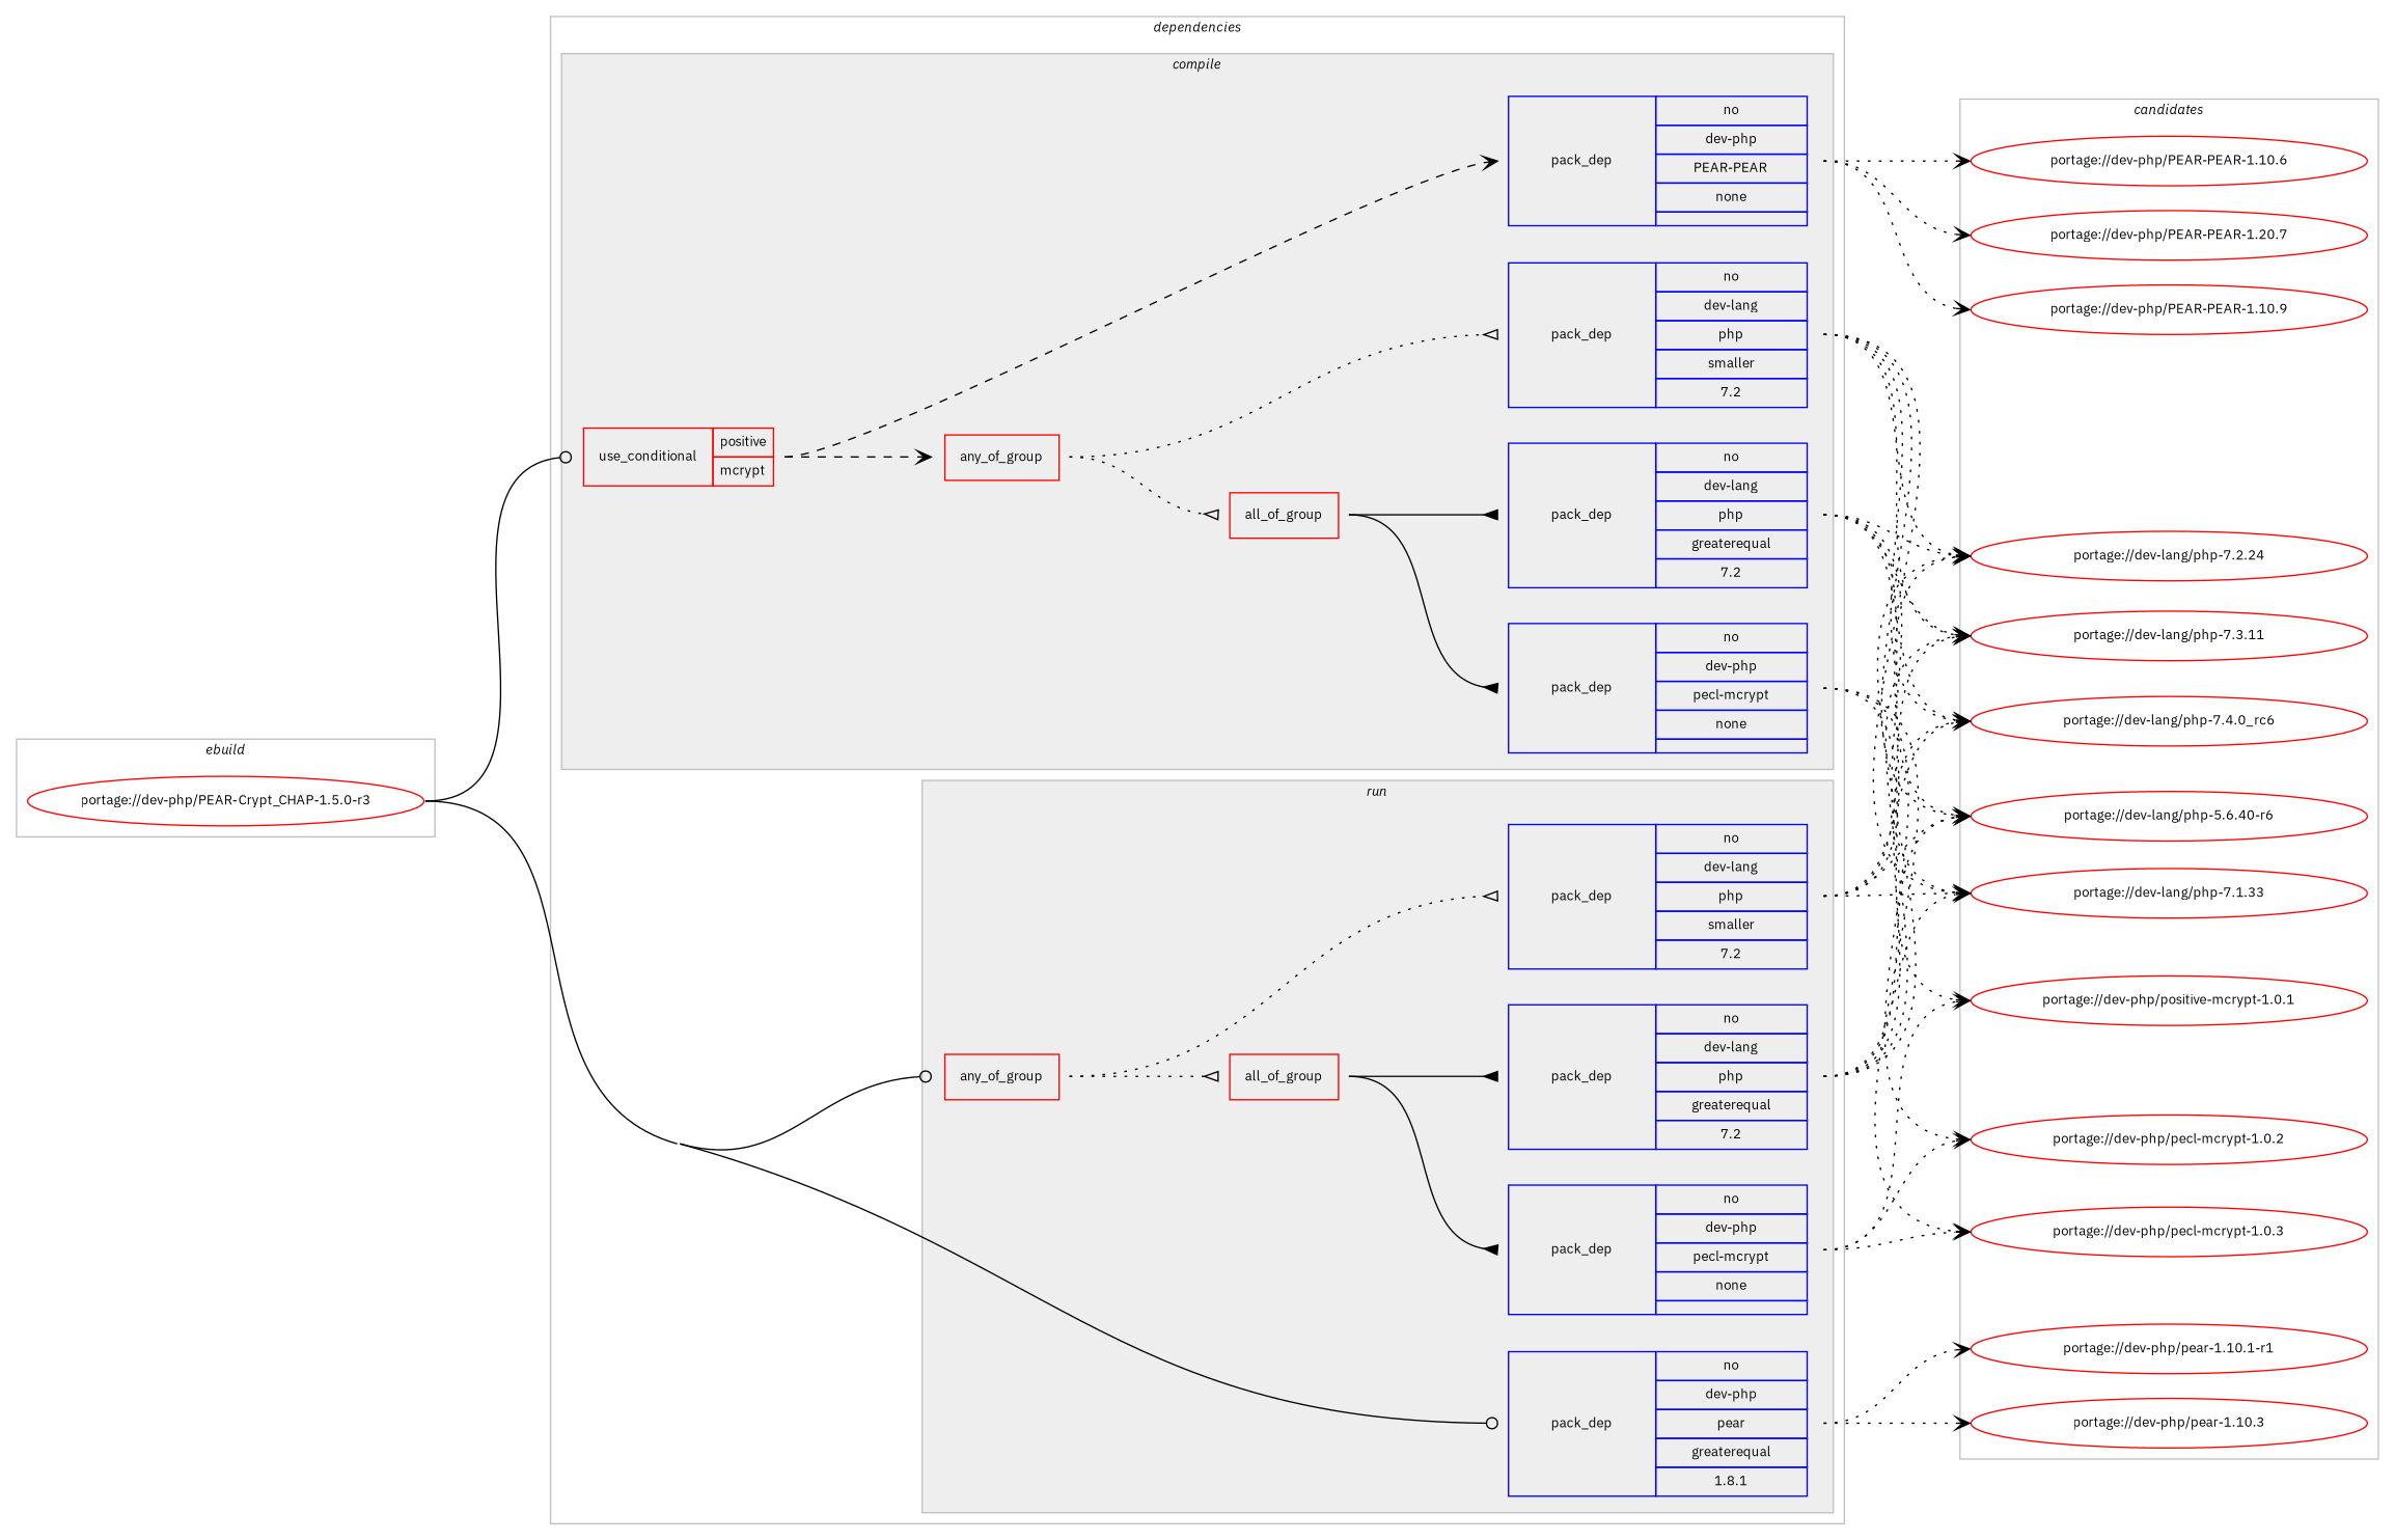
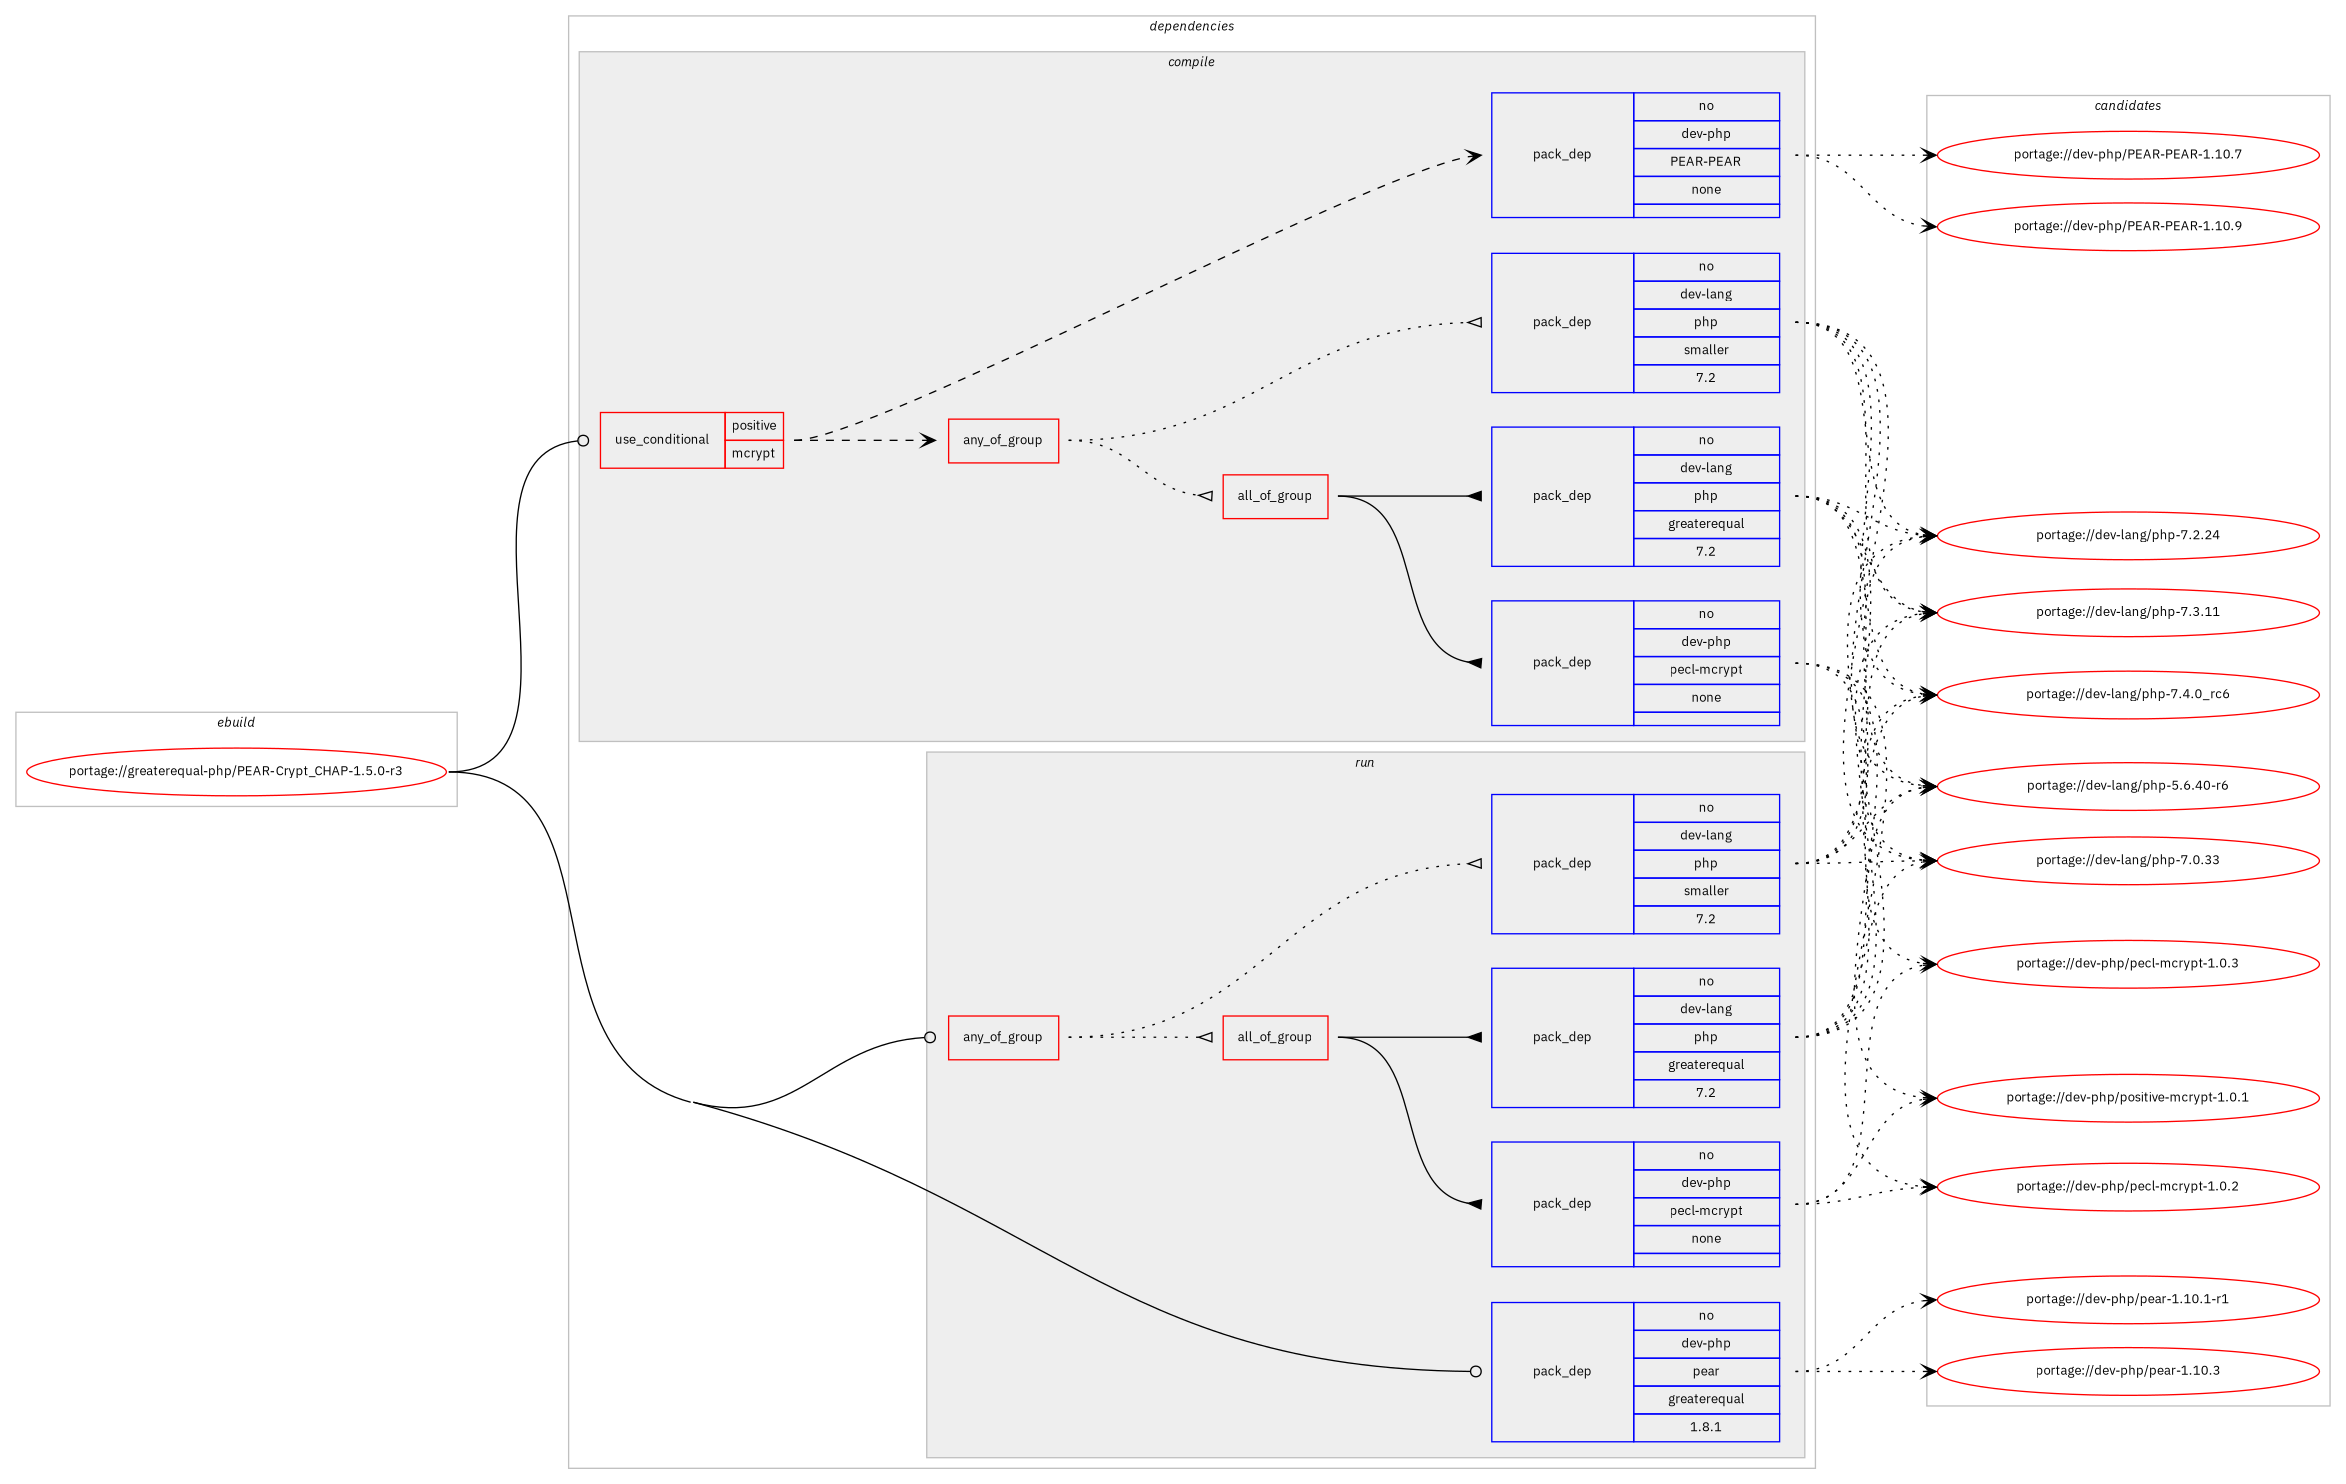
  digraph {
    compound=true
    concentrate=true
    fontname="IBM Plex Sans"
    fontsize=10
    newrank=true
    rankdir=LR
    ranksep=1.5
    node [color=red fontname="IBM Plex Sans" fontsize=10]
    edge [arrowhead=vee fontname="IBM Plex Sans" headport=w style=dotted tailport=e weight=100]
-   n1 [label="portage://dev-php/PEAR-Crypt_CHAP-1.5.0-r3" width=4]
+   n1 [label="portage://greaterequal-php/PEAR-Crypt_CHAP-1.5.0-r3" width=4]
    n2 [color=blue label=<<TABLE BORDER="0" CELLBORDER="1" CELLSPACING="0" CELLPADDING="4" WIDTH="220"><TR><TD ROWSPAN="6" CELLPADDING="30">pack_dep</TD></TR><TR><TD WIDTH="110">no</TD></TR><TR><TD>dev-php</TD></TR><TR><TD>pecl-mcrypt</TD></TR><TR><TD>none</TD></TR><TR><TD></TD></TR></TABLE>> shape=none]
    n3 [color=blue label=<<TABLE BORDER="0" CELLBORDER="1" CELLSPACING="0" CELLPADDING="4" WIDTH="220"><TR><TD ROWSPAN="6" CELLPADDING="30">pack_dep</TD></TR><TR><TD WIDTH="110">no</TD></TR><TR><TD>dev-lang</TD></TR><TR><TD>php</TD></TR><TR><TD>greaterequal</TD></TR><TR><TD>7.2</TD></TR></TABLE>> shape=none]
    n4 [label=<<TABLE BORDER="0" CELLBORDER="1" CELLSPACING="0" CELLPADDING="4"><TR><TD CELLPADDING="10">all_of_group</TD></TR></TABLE>> shape=none]
    n5 [color=blue label=<<TABLE BORDER="0" CELLBORDER="1" CELLSPACING="0" CELLPADDING="4" WIDTH="220"><TR><TD ROWSPAN="6" CELLPADDING="30">pack_dep</TD></TR><TR><TD WIDTH="110">no</TD></TR><TR><TD>dev-lang</TD></TR><TR><TD>php</TD></TR><TR><TD>smaller</TD></TR><TR><TD>7.2</TD></TR></TABLE>> shape=none]
    n6 [label=<<TABLE BORDER="0" CELLBORDER="1" CELLSPACING="0" CELLPADDING="4"><TR><TD CELLPADDING="10">any_of_group</TD></TR></TABLE>> shape=none]
    n7 [color=blue label=<<TABLE BORDER="0" CELLBORDER="1" CELLSPACING="0" CELLPADDING="4" WIDTH="220"><TR><TD ROWSPAN="6" CELLPADDING="30">pack_dep</TD></TR><TR><TD WIDTH="110">no</TD></TR><TR><TD>dev-php</TD></TR><TR><TD>PEAR-PEAR</TD></TR><TR><TD>none</TD></TR><TR><TD></TD></TR></TABLE>> shape=none]
    n8 [label=<<TABLE BORDER="0" CELLBORDER="1" CELLSPACING="0" CELLPADDING="4"><TR><TD ROWSPAN="3" CELLPADDING="10">use_conditional</TD></TR><TR><TD>positive</TD></TR><TR><TD>mcrypt</TD></TR></TABLE>> shape=none]
    n9 [color=blue label=<<TABLE BORDER="0" CELLBORDER="1" CELLSPACING="0" CELLPADDING="4" WIDTH="220"><TR><TD ROWSPAN="6" CELLPADDING="30">pack_dep</TD></TR><TR><TD WIDTH="110">no</TD></TR><TR><TD>dev-lang</TD></TR><TR><TD>php</TD></TR><TR><TD>greaterequal</TD></TR><TR><TD>7.2</TD></TR></TABLE>> shape=none]
    n10 [color=blue label=<<TABLE BORDER="0" CELLBORDER="1" CELLSPACING="0" CELLPADDING="4" WIDTH="220"><TR><TD ROWSPAN="6" CELLPADDING="30">pack_dep</TD></TR><TR><TD WIDTH="110">no</TD></TR><TR><TD>dev-php</TD></TR><TR><TD>pecl-mcrypt</TD></TR><TR><TD>none</TD></TR><TR><TD></TD></TR></TABLE>> shape=none]
    n11 [label=<<TABLE BORDER="0" CELLBORDER="1" CELLSPACING="0" CELLPADDING="4"><TR><TD CELLPADDING="10">all_of_group</TD></TR></TABLE>> shape=none]
    n12 [color=blue label=<<TABLE BORDER="0" CELLBORDER="1" CELLSPACING="0" CELLPADDING="4" WIDTH="220"><TR><TD ROWSPAN="6" CELLPADDING="30">pack_dep</TD></TR><TR><TD WIDTH="110">no</TD></TR><TR><TD>dev-lang</TD></TR><TR><TD>php</TD></TR><TR><TD>smaller</TD></TR><TR><TD>7.2</TD></TR></TABLE>> shape=none]
    n13 [label=<<TABLE BORDER="0" CELLBORDER="1" CELLSPACING="0" CELLPADDING="4"><TR><TD CELLPADDING="10">any_of_group</TD></TR></TABLE>> shape=none]
    n14 [color=blue label=<<TABLE BORDER="0" CELLBORDER="1" CELLSPACING="0" CELLPADDING="4" WIDTH="220"><TR><TD ROWSPAN="6" CELLPADDING="30">pack_dep</TD></TR><TR><TD WIDTH="110">no</TD></TR><TR><TD>dev-php</TD></TR><TR><TD>pear</TD></TR><TR><TD>greaterequal</TD></TR><TR><TD>1.8.1</TD></TR></TABLE>> shape=none]
    n15 [label="portage://dev-php/positive-mcrypt-1.0.1" width=4]
    n16 [label="portage://dev-php/pecl-mcrypt-1.0.2" width=4]
    n17 [label="portage://dev-php/pecl-mcrypt-1.0.3" width=4]
    n18 [label="portage://dev-lang/php-5.6.40-r6" width=4]
-   n19 [label="portage://dev-lang/php-7.1.33" width=4]
+   n19 [label="portage://dev-lang/php-7.0.33" width=4]
    n20 [label="portage://dev-lang/php-7.2.24" width=4]
    n21 [label="portage://dev-lang/php-7.3.11" width=4]
    n22 [label="portage://dev-lang/php-7.4.0_rc6" width=4]
-   n23 [label="portage://dev-php/PEAR-PEAR-1.10.6" width=4]
-   n24 [label="portage://dev-php/PEAR-PEAR-1.20.7" width=4]
+   n24 [label="portage://dev-php/PEAR-PEAR-1.10.7" width=4]
    n25 [label="portage://dev-php/PEAR-PEAR-1.10.9" width=4]
    n26 [label="portage://dev-php/pear-1.10.1-r1" width=4]
    n27 [label="portage://dev-php/pear-1.10.3" width=4]
    subgraph cluster_1 {
      color=gray
      label=<<i>ebuild</i>>
      rank=same
      n1
    }
    subgraph cluster_2 {
      color=gray
      label=<<i>dependencies</i>>
      subgraph cluster_3 {
        color=gray
        fillcolor="#eeeeee"
        label=<<i>compile</i>>
        style=filled
        subgraph sub_4 {
          color=gray
          fillcolor="#eeeeee"
          label=<<i>compile</i>>
          style=filled
          n8
          subgraph sub_5 {
            color=gray
            fillcolor="#eeeeee"
            label=<<i>compile</i>>
            style=filled
            n6
            subgraph sub_6 {
              color=gray
              fillcolor="#eeeeee"
              label=<<i>compile</i>>
              style=filled
              n4
              subgraph sub_7 {
                color=gray
                fillcolor="#eeeeee"
                label=<<i>compile</i>>
                style=filled
                n2
              }
              subgraph sub_8 {
                color=gray
                fillcolor="#eeeeee"
                label=<<i>compile</i>>
                style=filled
                n3
              }
            }
            subgraph sub_9 {
              color=gray
              fillcolor="#eeeeee"
              label=<<i>compile</i>>
              style=filled
              n5
            }
          }
          subgraph sub_10 {
            color=gray
            fillcolor="#eeeeee"
            label=<<i>compile</i>>
            style=filled
            n7
          }
        }
      }
      subgraph cluster_11 {
        color=gray
        fillcolor="#eeeeee"
        label=<<i>compile and run</i>>
        style=filled
      }
      subgraph cluster_12 {
        color=gray
        fillcolor="#eeeeee"
        label=<<i>run</i>>
        style=filled
        subgraph sub_13 {
          color=gray
          fillcolor="#eeeeee"
          label=<<i>run</i>>
          style=filled
          n13
          subgraph sub_14 {
            color=gray
            fillcolor="#eeeeee"
            label=<<i>run</i>>
            style=filled
            n11
            subgraph sub_15 {
              color=gray
              fillcolor="#eeeeee"
              label=<<i>run</i>>
              style=filled
              n9
            }
            subgraph sub_16 {
              color=gray
              fillcolor="#eeeeee"
              label=<<i>run</i>>
              style=filled
              n10
            }
          }
          subgraph sub_17 {
            color=gray
            fillcolor="#eeeeee"
            label=<<i>run</i>>
            style=filled
            n12
          }
        }
        subgraph sub_18 {
          color=gray
          fillcolor="#eeeeee"
          label=<<i>run</i>>
          style=filled
          n14
        }
      }
    }
    subgraph cluster_19 {
      color=gray
      label=<<i>candidates</i>>
      rank=same
      subgraph sub_20 {
        color=black
        label=<<i>candidates</i>>
        nodesep=1
        rank=same
        n15
        n16
        n17
      }
      subgraph sub_21 {
        color=black
        label=<<i>candidates</i>>
        nodesep=1
        rank=same
        n18
        n19
        n20
        n21
        n22
      }
      subgraph sub_22 {
        color=black
        label=<<i>candidates</i>>
        nodesep=1
        rank=same
        n18
        n19
        n20
        n21
        n22
      }
      subgraph sub_23 {
        color=black
        label=<<i>candidates</i>>
        nodesep=1
        rank=same
-       n23
        n24
        n25
      }
      subgraph sub_24 {
        color=black
        label=<<i>candidates</i>>
        nodesep=1
        rank=same
        n15
        n16
        n17
      }
      subgraph sub_25 {
        color=black
        label=<<i>candidates</i>>
        nodesep=1
        rank=same
        n18
        n19
        n20
        n21
        n22
      }
      subgraph sub_26 {
        color=black
        label=<<i>candidates</i>>
        nodesep=1
        rank=same
        n18
        n19
        n20
        n21
        n22
      }
      subgraph sub_27 {
        color=black
        label=<<i>candidates</i>>
        nodesep=1
        rank=same
        n26
        n27
      }
    }
    n1 -> n8 [arrowhead=odot style=solid weight=20]
    n1 -> n13 [arrowhead=odot style=solid weight=20]
    n1 -> n14 [arrowhead=odot style=solid weight=20]
    n2 -> n15
    n2 -> n16
    n2 -> n17
    n3 -> n18
    n3 -> n19
    n3 -> n20
    n3 -> n21
    n3 -> n22
    n4 -> n2 [arrowhead=inv style=solid weight=20]
    n4 -> n3 [arrowhead=inv style=solid weight=20]
    n5 -> n18
    n5 -> n19
    n5 -> n20
    n5 -> n21
    n5 -> n22
    n6 -> n4 [arrowhead=oinv weight=20]
    n6 -> n5 [arrowhead=oinv weight=20]
-   n7 -> n23
    n7 -> n24
    n7 -> n25
    n8 -> n6 [style=dashed weight=20]
    n8 -> n7 [style=dashed weight=20]
    n9 -> n18
    n9 -> n19
    n9 -> n20
    n9 -> n21
    n9 -> n22
    n10 -> n15
    n10 -> n16
    n10 -> n17
    n11 -> n9 [arrowhead=inv style=solid weight=20]
    n11 -> n10 [arrowhead=inv style=solid weight=20]
    n12 -> n18
    n12 -> n19
    n12 -> n20
    n12 -> n21
    n12 -> n22
    n13 -> n11 [arrowhead=oinv weight=20]
    n13 -> n12 [arrowhead=oinv weight=20]
    n14 -> n26
    n14 -> n27
  }
